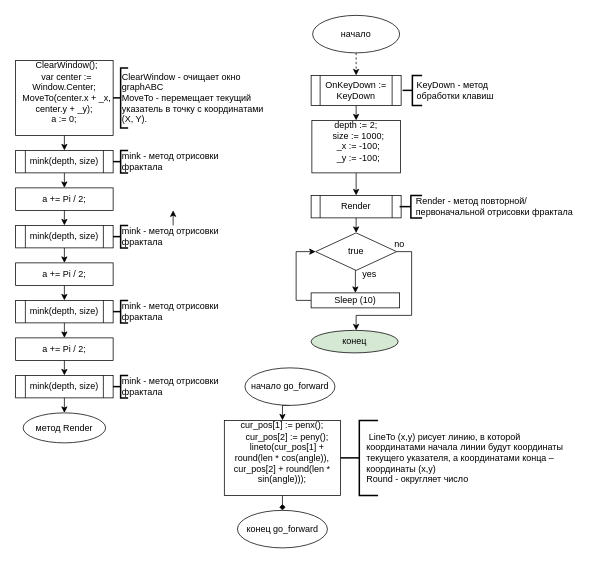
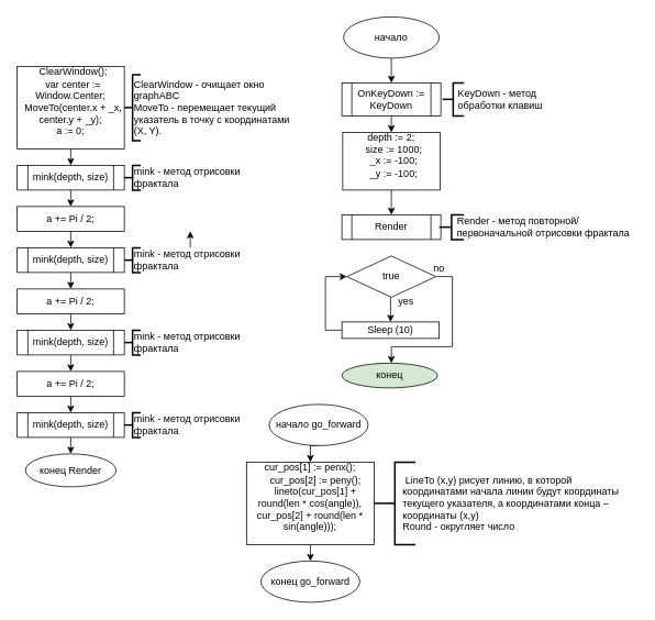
  <mxCell id="0" />
  <mxCell id="1" parent="0" />
  <mxCell id="2" style="edgeStyle=orthogonalEdgeStyle;rounded=0;orthogonalLoop=1;jettySize=auto;html=1;exitX=0.5;exitY=1;exitDx=0;exitDy=0;entryX=0.5;entryY=0;entryDx=0;entryDy=0;" edge="1" parent="1" source="3" target="5"><mxGeometry relative="1" as="geometry" /></mxCell>
  <mxCell id="3" value="&lt;div&gt;&amp;nbsp; ClearWindow();&lt;/div&gt;&lt;div&gt;&amp;nbsp; var center := Window.Center;&lt;/div&gt;&lt;div&gt;&amp;nbsp; MoveTo(center.x + _x, center.y + _y);&lt;/div&gt;&lt;div&gt;a := 0;&lt;/div&gt;&lt;div&gt;&lt;br&gt;&lt;/div&gt;" style="rounded=0;whiteSpace=wrap;html=1;spacing=0;" vertex="1" parent="1"><mxGeometry x="20" y="80" width="130" height="100" as="geometry" /></mxCell>
  <mxCell id="4" style="edgeStyle=orthogonalEdgeStyle;rounded=0;orthogonalLoop=1;jettySize=auto;html=1;exitX=0.5;exitY=1;exitDx=0;exitDy=0;entryX=0.5;entryY=0;entryDx=0;entryDy=0;" edge="1" parent="1" source="5" target="9"><mxGeometry relative="1" as="geometry" /></mxCell>
  <mxCell id="5" value="mink(depth, size)" style="shape=process;whiteSpace=wrap;html=1;backgroundOutline=1;" vertex="1" parent="1"><mxGeometry x="20" y="200" width="130" height="30" as="geometry" /></mxCell>
  <mxCell id="6" style="edgeStyle=orthogonalEdgeStyle;rounded=0;orthogonalLoop=1;jettySize=auto;html=1;exitX=0.5;exitY=1;exitDx=0;exitDy=0;entryX=0.5;entryY=0;entryDx=0;entryDy=0;" edge="1" parent="1" source="7" target="13"><mxGeometry relative="1" as="geometry" /></mxCell>
  <mxCell id="7" value="mink(depth, size)" style="shape=process;whiteSpace=wrap;html=1;backgroundOutline=1;" vertex="1" parent="1"><mxGeometry x="20" y="300" width="130" height="30" as="geometry" /></mxCell>
  <mxCell id="8" style="edgeStyle=orthogonalEdgeStyle;rounded=0;orthogonalLoop=1;jettySize=auto;html=1;exitX=0.5;exitY=1;exitDx=0;exitDy=0;entryX=0.5;entryY=0;entryDx=0;entryDy=0;" edge="1" parent="1" source="9" target="7"><mxGeometry relative="1" as="geometry" /></mxCell>
  <mxCell id="9" value="a += Pi / 2;" style="rounded=0;whiteSpace=wrap;html=1;" vertex="1" parent="1"><mxGeometry x="20" y="250" width="130" height="30" as="geometry" /></mxCell>
  <mxCell id="10" style="edgeStyle=orthogonalEdgeStyle;rounded=0;orthogonalLoop=1;jettySize=auto;html=1;exitX=0.5;exitY=1;exitDx=0;exitDy=0;entryX=0.5;entryY=0;entryDx=0;entryDy=0;" edge="1" parent="1" source="11" target="17"><mxGeometry relative="1" as="geometry" /></mxCell>
  <mxCell id="11" value="mink(depth, size)" style="shape=process;whiteSpace=wrap;html=1;backgroundOutline=1;" vertex="1" parent="1"><mxGeometry x="20" y="400" width="130" height="30" as="geometry" /></mxCell>
  <mxCell id="12" style="edgeStyle=orthogonalEdgeStyle;rounded=0;orthogonalLoop=1;jettySize=auto;html=1;exitX=0.5;exitY=1;exitDx=0;exitDy=0;entryX=0.5;entryY=0;entryDx=0;entryDy=0;" edge="1" source="13" target="11" parent="1"><mxGeometry relative="1" as="geometry" /></mxCell>
  <mxCell id="13" value="a += Pi / 2;" style="rounded=0;whiteSpace=wrap;html=1;" vertex="1" parent="1"><mxGeometry x="20" y="350" width="130" height="30" as="geometry" /></mxCell>
  <mxCell id="14" style="edgeStyle=orthogonalEdgeStyle;rounded=0;orthogonalLoop=1;jettySize=auto;html=1;exitX=0.5;exitY=1;exitDx=0;exitDy=0;entryX=0.5;entryY=0;entryDx=0;entryDy=0;" edge="1" parent="1" source="15" target="18"><mxGeometry relative="1" as="geometry" /></mxCell>
  <mxCell id="15" value="mink(depth, size)" style="shape=process;whiteSpace=wrap;html=1;backgroundOutline=1;" vertex="1" parent="1"><mxGeometry x="20" y="500" width="130" height="30" as="geometry" /></mxCell>
  <mxCell id="16" style="edgeStyle=orthogonalEdgeStyle;rounded=0;orthogonalLoop=1;jettySize=auto;html=1;exitX=0.5;exitY=1;exitDx=0;exitDy=0;entryX=0.5;entryY=0;entryDx=0;entryDy=0;" edge="1" source="17" target="15" parent="1"><mxGeometry relative="1" as="geometry" /></mxCell>
  <mxCell id="17" value="a += Pi / 2;" style="rounded=0;whiteSpace=wrap;html=1;" vertex="1" parent="1"><mxGeometry x="20" y="450" width="130" height="30" as="geometry" /></mxCell>
- <mxCell id="18" value="метод Render" style="ellipse;whiteSpace=wrap;html=1;" vertex="1" parent="1"><mxGeometry x="30" y="550" width="110" height="40" as="geometry" /></mxCell>
+ <mxCell id="18" value="конец Render" style="ellipse;whiteSpace=wrap;html=1;" vertex="1" parent="1"><mxGeometry x="30" y="550" width="110" height="40" as="geometry" /></mxCell>
  <mxCell id="19" value="" style="strokeWidth=2;html=1;shape=mxgraph.flowchart.annotation_2;align=left;labelPosition=right;pointerEvents=1;" vertex="1" parent="1"><mxGeometry x="150" y="90" width="20" height="80" as="geometry" /></mxCell>
  <mxCell id="20" value="ClearWindow - очищает окно graphABC&lt;div&gt;MoveTo - перемещает текущий указатель в точку с координатами (X, Y).&lt;/div&gt;" style="text;html=1;align=left;verticalAlign=middle;whiteSpace=wrap;rounded=0;" vertex="1" parent="1"><mxGeometry x="160" y="90" width="200" height="80" as="geometry" /></mxCell>
  <mxCell id="21" value="" style="strokeWidth=2;html=1;shape=mxgraph.flowchart.annotation_2;align=left;labelPosition=right;pointerEvents=1;" vertex="1" parent="1"><mxGeometry x="150" y="200" width="20" height="30" as="geometry" /></mxCell>
  <mxCell id="22" value="mink - метод отрисовки фрактала" style="text;html=1;align=left;verticalAlign=middle;whiteSpace=wrap;rounded=0;" vertex="1" parent="1"><mxGeometry x="160" y="200" width="140" height="30" as="geometry" /></mxCell>
  <mxCell id="23" value="" style="edgeStyle=orthogonalEdgeStyle;rounded=0;orthogonalLoop=1;jettySize=auto;html=1;" edge="1" parent="1" source="24"><mxGeometry relative="1" as="geometry"><mxPoint x="230.034" y="280" as="targetPoint" /></mxGeometry></mxCell>
  <mxCell id="24" value="mink - метод отрисовки фрактала" style="text;html=1;align=left;verticalAlign=middle;whiteSpace=wrap;rounded=0;" vertex="1" parent="1"><mxGeometry x="160" y="300" width="140" height="30" as="geometry" /></mxCell>
  <mxCell id="25" value="" style="strokeWidth=2;html=1;shape=mxgraph.flowchart.annotation_2;align=left;labelPosition=right;pointerEvents=1;" vertex="1" parent="1"><mxGeometry x="150" y="300" width="20" height="30" as="geometry" /></mxCell>
  <mxCell id="26" value="mink - метод отрисовки фрактала" style="text;html=1;align=left;verticalAlign=middle;whiteSpace=wrap;rounded=0;" vertex="1" parent="1"><mxGeometry x="160" y="400" width="140" height="30" as="geometry" /></mxCell>
  <mxCell id="27" value="" style="strokeWidth=2;html=1;shape=mxgraph.flowchart.annotation_2;align=left;labelPosition=right;pointerEvents=1;" vertex="1" parent="1"><mxGeometry x="150" y="400" width="20" height="30" as="geometry" /></mxCell>
  <mxCell id="28" value="mink - метод отрисовки фрактала" style="text;html=1;align=left;verticalAlign=middle;whiteSpace=wrap;rounded=0;" vertex="1" parent="1"><mxGeometry x="160" y="500" width="140" height="30" as="geometry" /></mxCell>
  <mxCell id="29" value="" style="strokeWidth=2;html=1;shape=mxgraph.flowchart.annotation_2;align=left;labelPosition=right;pointerEvents=1;" vertex="1" parent="1"><mxGeometry x="150" y="500" width="20" height="30" as="geometry" /></mxCell>
- <mxCell id="30" style="edgeStyle=orthogonalEdgeStyle;rounded=0;orthogonalLoop=1;jettySize=auto;html=1;exitX=0.5;exitY=1;exitDx=0;exitDy=0;entryX=0.5;entryY=0;entryDx=0;entryDy=0;dashed=1;" edge="1" parent="1" source="31" target="33"><mxGeometry relative="1" as="geometry" /></mxCell>
+ <mxCell id="30" style="edgeStyle=orthogonalEdgeStyle;rounded=0;orthogonalLoop=1;jettySize=auto;html=1;exitX=0.5;exitY=1;exitDx=0;exitDy=0;entryX=0.5;entryY=0;entryDx=0;entryDy=0;" edge="1" parent="1" source="31" target="33"><mxGeometry relative="1" as="geometry" /></mxCell>
  <mxCell id="31" value="начало" style="ellipse;whiteSpace=wrap;html=1;" vertex="1" parent="1"><mxGeometry x="416" y="20" width="116" height="50" as="geometry" /></mxCell>
  <mxCell id="32" style="edgeStyle=orthogonalEdgeStyle;rounded=0;orthogonalLoop=1;jettySize=auto;html=1;exitX=0.5;exitY=1;exitDx=0;exitDy=0;entryX=0.5;entryY=0;entryDx=0;entryDy=0;" edge="1" parent="1" source="33" target="35"><mxGeometry relative="1" as="geometry" /></mxCell>
  <mxCell id="33" value="OnKeyDown := KeyDown" style="shape=process;whiteSpace=wrap;html=1;backgroundOutline=1;" vertex="1" parent="1"><mxGeometry x="414" y="100" width="120" height="40" as="geometry" /></mxCell>
  <mxCell id="34" style="edgeStyle=orthogonalEdgeStyle;rounded=0;orthogonalLoop=1;jettySize=auto;html=1;exitX=0.5;exitY=1;exitDx=0;exitDy=0;entryX=0.5;entryY=0;entryDx=0;entryDy=0;" edge="1" parent="1" source="35" target="37"><mxGeometry relative="1" as="geometry" /></mxCell>
  <mxCell id="35" value="&lt;div&gt;depth := 2;&lt;/div&gt;&lt;div&gt;&amp;nbsp; size := 1000;&lt;/div&gt;&lt;div&gt;&amp;nbsp; _x := -100;&lt;/div&gt;&lt;div&gt;&amp;nbsp; _y := -100;&lt;/div&gt;&lt;div&gt;&lt;br&gt;&lt;/div&gt;" style="rounded=0;whiteSpace=wrap;html=1;" vertex="1" parent="1"><mxGeometry x="415" y="160" width="118" height="70" as="geometry" /></mxCell>
- <mxCell id="36" style="edgeStyle=orthogonalEdgeStyle;rounded=0;orthogonalLoop=1;jettySize=auto;html=1;exitX=0.5;exitY=1;exitDx=0;exitDy=0;entryX=0.5;entryY=0;entryDx=0;entryDy=0;" edge="1" parent="1" source="37" target="40"><mxGeometry relative="1" as="geometry" /></mxCell>
  <mxCell id="37" value="Render" style="shape=process;whiteSpace=wrap;html=1;backgroundOutline=1;" vertex="1" parent="1"><mxGeometry x="414" y="260" width="120" height="30" as="geometry" /></mxCell>
  <mxCell id="38" style="edgeStyle=orthogonalEdgeStyle;rounded=0;orthogonalLoop=1;jettySize=auto;html=1;exitX=0.5;exitY=1;exitDx=0;exitDy=0;entryX=0.5;entryY=0;entryDx=0;entryDy=0;" edge="1" parent="1" source="40" target="42"><mxGeometry relative="1" as="geometry" /></mxCell>
  <mxCell id="39" style="edgeStyle=orthogonalEdgeStyle;rounded=0;orthogonalLoop=1;jettySize=auto;html=1;exitX=1;exitY=0.5;exitDx=0;exitDy=0;" edge="1" parent="1" source="40" target="43"><mxGeometry relative="1" as="geometry"><mxPoint x="552" y="520" as="targetPoint" /><Array as="points"><mxPoint x="548" y="335" /><mxPoint x="548" y="420" /><mxPoint x="474" y="420" /></Array></mxGeometry></mxCell>
  <mxCell id="40" value="true" style="rhombus;whiteSpace=wrap;html=1;" vertex="1" parent="1"><mxGeometry x="420" y="310" width="108" height="50" as="geometry" /></mxCell>
  <mxCell id="41" style="edgeStyle=orthogonalEdgeStyle;rounded=0;orthogonalLoop=1;jettySize=auto;html=1;exitX=0;exitY=0.5;exitDx=0;exitDy=0;entryX=0;entryY=0.5;entryDx=0;entryDy=0;" edge="1" parent="1" source="42" target="40"><mxGeometry relative="1" as="geometry" /></mxCell>
  <mxCell id="42" value="Sleep (10)" style="rounded=0;whiteSpace=wrap;html=1;" vertex="1" parent="1"><mxGeometry x="414" y="390" width="118" height="20" as="geometry" /></mxCell>
  <mxCell id="43" value="конец" style="ellipse;whiteSpace=wrap;html=1;fillColor=#d5e8d4;" vertex="1" parent="1"><mxGeometry x="414" y="440" width="116" height="30" as="geometry" /></mxCell>
  <mxCell id="44" value="" style="strokeWidth=2;html=1;shape=mxgraph.flowchart.annotation_2;align=left;labelPosition=right;pointerEvents=1;" vertex="1" parent="1"><mxGeometry x="536" y="100" width="26" height="40" as="geometry" /></mxCell>
  <mxCell id="45" value="KeyDown - метод обработки клавиш" style="text;html=1;align=left;verticalAlign=middle;whiteSpace=wrap;rounded=0;" vertex="1" parent="1"><mxGeometry x="553" y="105" width="120" height="30" as="geometry" /></mxCell>
  <mxCell id="46" value="" style="strokeWidth=2;html=1;shape=mxgraph.flowchart.annotation_2;align=left;labelPosition=right;pointerEvents=1;" vertex="1" parent="1"><mxGeometry x="532" y="260" width="30" height="30" as="geometry" /></mxCell>
  <mxCell id="47" value="Render - метод повторной/первоначальной отрисовки фрактала" style="text;html=1;align=left;verticalAlign=middle;whiteSpace=wrap;rounded=0;" vertex="1" parent="1"><mxGeometry x="552" y="260" width="220" height="30" as="geometry" /></mxCell>
  <mxCell id="48" value="yes" style="text;html=1;align=center;verticalAlign=middle;whiteSpace=wrap;rounded=0;" vertex="1" parent="1"><mxGeometry x="462" y="350" width="60" height="30" as="geometry" /></mxCell>
  <mxCell id="49" value="no" style="text;html=1;align=center;verticalAlign=middle;whiteSpace=wrap;rounded=0;" vertex="1" parent="1"><mxGeometry x="502" y="310" width="60" height="30" as="geometry" /></mxCell>
  <mxCell id="50" style="edgeStyle=orthogonalEdgeStyle;rounded=0;orthogonalLoop=1;jettySize=auto;html=1;exitX=0.5;exitY=1;exitDx=0;exitDy=0;entryX=0.5;entryY=0;entryDx=0;entryDy=0;" edge="1" parent="1" source="51" target="53"><mxGeometry relative="1" as="geometry" /></mxCell>
  <mxCell id="51" value="начало go_forward" style="ellipse;whiteSpace=wrap;html=1;" vertex="1" parent="1"><mxGeometry x="325.75" y="490" width="120" height="50" as="geometry" /></mxCell>
- <mxCell id="52" style="edgeStyle=orthogonalEdgeStyle;rounded=0;orthogonalLoop=1;jettySize=auto;html=1;exitX=0.5;exitY=1;exitDx=0;exitDy=0;entryX=0.5;entryY=0;entryDx=0;entryDy=0;endArrow=diamond;" edge="1" parent="1" source="53" target="54"><mxGeometry relative="1" as="geometry" /></mxCell>
+ <mxCell id="52" style="edgeStyle=orthogonalEdgeStyle;rounded=0;orthogonalLoop=1;jettySize=auto;html=1;exitX=0.5;exitY=1;exitDx=0;exitDy=0;entryX=0.5;entryY=0;entryDx=0;entryDy=0;" edge="1" parent="1" source="53" target="54"><mxGeometry relative="1" as="geometry" /></mxCell>
  <mxCell id="53" value="&lt;div&gt;cur_pos[1] := penx();&lt;/div&gt;&lt;div&gt;&amp;nbsp; &amp;nbsp; cur_pos[2] := peny();&lt;/div&gt;&lt;div&gt;&amp;nbsp; &amp;nbsp; lineto(cur_pos[1] + round(len * cos(angle)), cur_pos[2] + round(len * sin(angle)));&lt;/div&gt;&lt;div&gt;&lt;br&gt;&lt;/div&gt;" style="rounded=0;whiteSpace=wrap;html=1;" vertex="1" parent="1"><mxGeometry x="298.25" y="560" width="155" height="100" as="geometry" /></mxCell>
  <mxCell id="54" value="конец go_forward" style="ellipse;whiteSpace=wrap;html=1;" vertex="1" parent="1"><mxGeometry x="315.75" y="680" width="120" height="50" as="geometry" /></mxCell>
  <mxCell id="55" value="" style="strokeWidth=2;html=1;shape=mxgraph.flowchart.annotation_2;align=left;labelPosition=right;pointerEvents=1;" vertex="1" parent="1"><mxGeometry x="453.25" y="560" width="50" height="100" as="geometry" /></mxCell>
  <mxCell id="56" value="&amp;nbsp;LineTo (x,y) рисует линию, в которой координатами начала линии будут координаты текущего указателя, а координатами конца – координаты (x,y)&lt;div&gt;Round - округляет число&lt;/div&gt;" style="text;html=1;align=left;verticalAlign=middle;whiteSpace=wrap;rounded=0;" vertex="1" parent="1"><mxGeometry x="485.75" y="560" width="280" height="100" as="geometry" /></mxCell>
